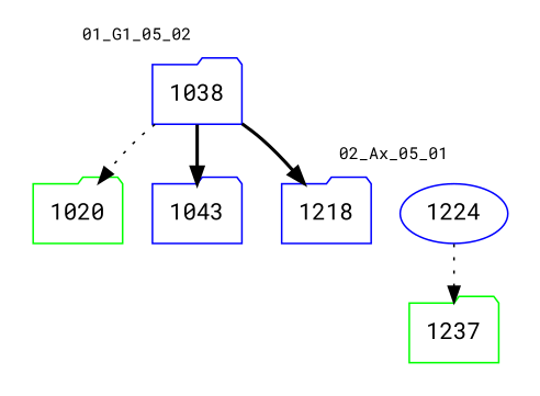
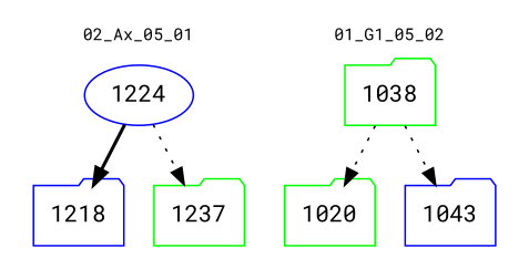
  digraph {
    fontname="Roboto Mono"
    node [color=blue fillcolor=white fontname="Roboto Mono" shape=folder style=filled]
    edge [color=black fontname="Roboto Mono" style=bold]
    n1 [label=1224 shape=ellipse]
    n2 [label=1218]
    n3 [color=green label=1237]
-   n4 [label=1038]
+   n4 [color=green label=1038]
    n5 [color=green label=1020]
    n6 [label=1043]
    subgraph cluster_1 {
      color=white
      fontsize=10
      label="02_Ax_05_01"
      n1
      n2
      n3
    }
    subgraph cluster_2 {
      color=white
      fontsize=10
      label="01_G1_05_02"
      n4
      n5
      n6
    }
-   n4 -> n2
+   n1 -> n2
    n1 -> n3 [style=dotted]
    n4 -> n5 [style=dotted]
-   n4 -> n6
+   n4 -> n6 [style=dotted]
  }
